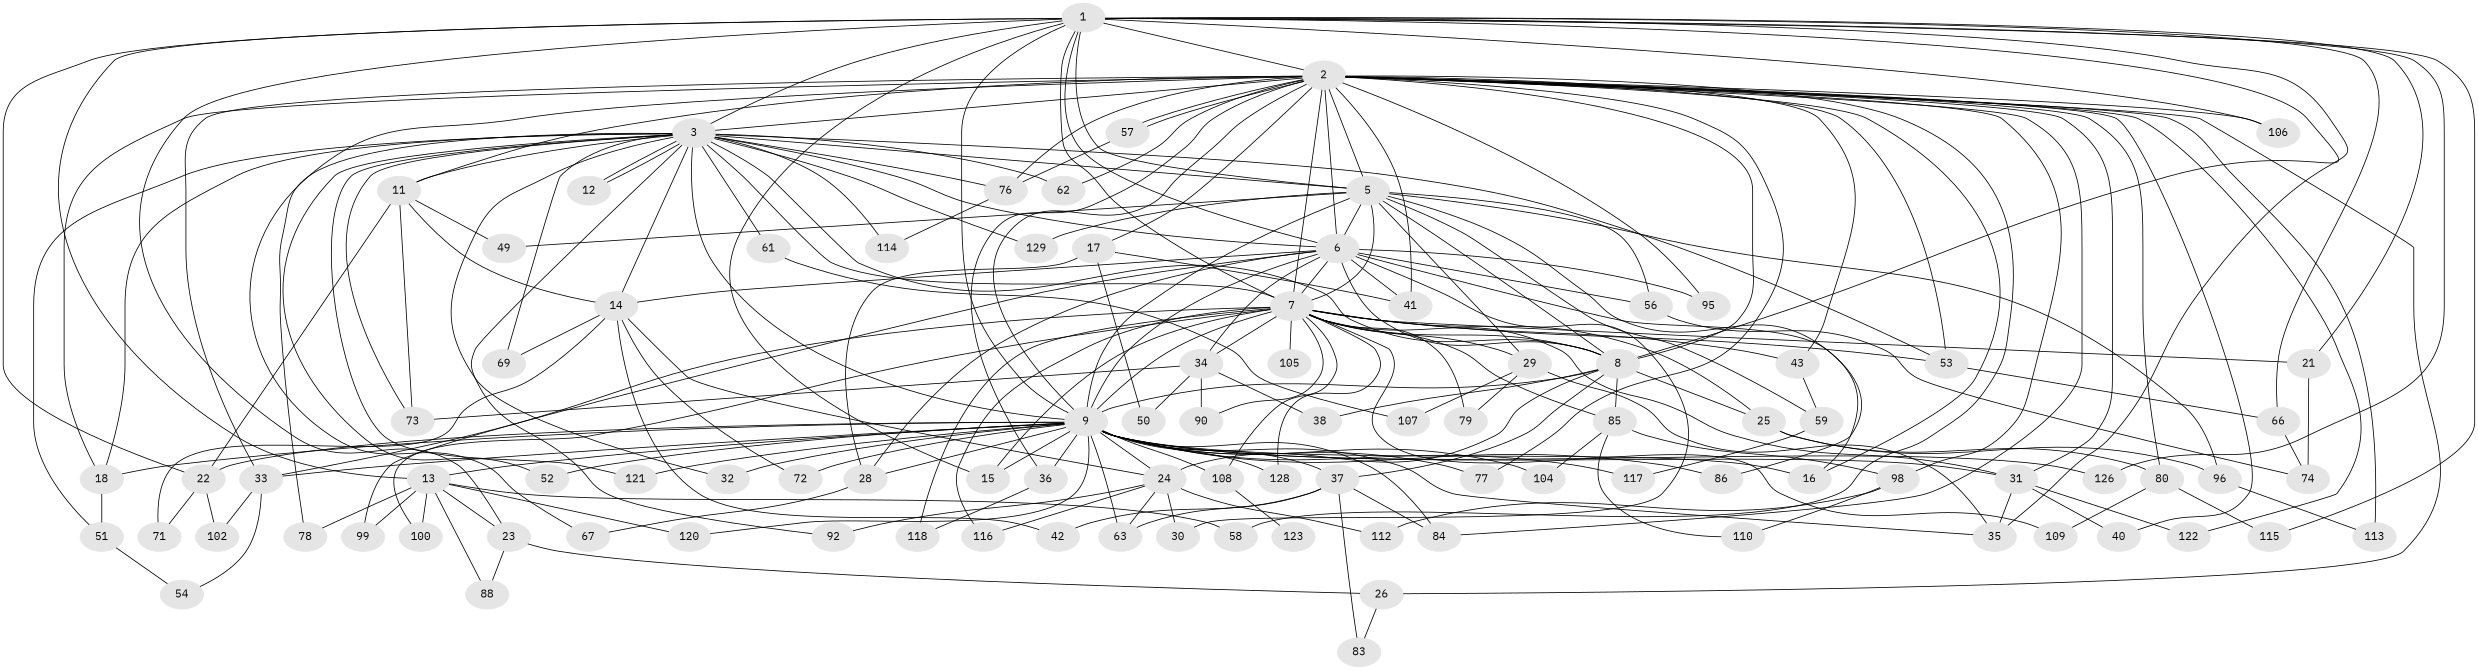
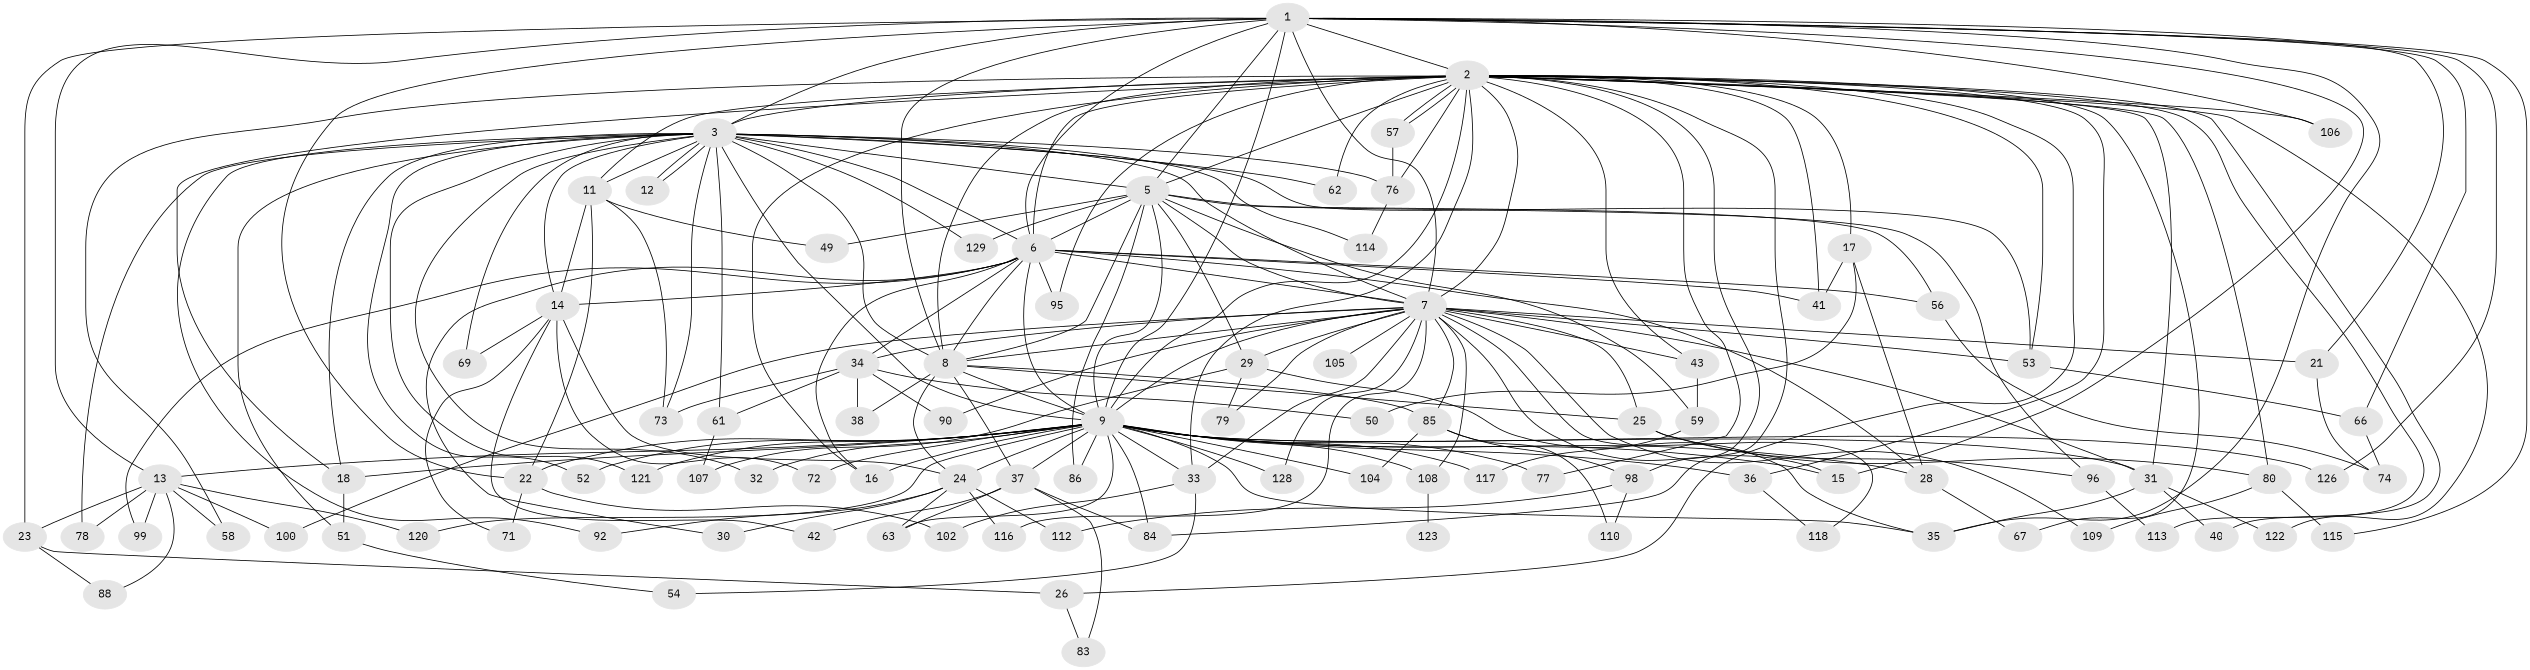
  graph {
    fontname="IBM Plex Mono"
    node [color=gray90 fontname="IBM Plex Mono" style=filled]
    edge [fontname="IBM Plex Mono"]
    1 [super="+70"]
    2 [super="+4"]
    3 [super="+60"]
    5 [super="+10"]
    6 [super="+119"]
    7 [super="+47"]
    8 [super="+19"]
    9 [super="+94"]
    13 [super="+20"]
    15 [super="+75"]
    21
    22 [super="+44"]
    23
    35 [super="+89"]
    66 [super="+93"]
    106 [super="+111"]
    115
    126
    11 [super="+64"]
    16 [super="+87"]
    17 [super="+81"]
    18 [super="+82"]
    26
    31 [super="+39"]
    33 [super="+48"]
    36 [super="+97"]
    40
    41 [super="+91"]
    43
    53 [super="+68"]
    57
    58
    62
    67
    76 [super="+101"]
    77
    80
    84 [super="+125"]
    95
    98
    113
    122
    12
    14 [super="+55"]
    32
    51 [super="+124"]
    52
    61
    69
    73 [super="+103"]
    78
    92
    114
    121
    129
    29 [super="+127"]
    49
    56
    59
    86
    96
    28
    30
    34 [super="+46"]
    99
    25 [super="+27"]
    79
    85
    90
    100
    105
    108
    109
    116
    118
    128
    24 [super="+45"]
    37
    38
    63 [super="+65"]
    72
    104
    117
    120
    88
    74
    71
    102
    50
    83
    54
    112
    110
    42
    107
    123
    1 -- 2 [weight=2]
    1 -- 3
    1 -- 5 [weight=2]
    1 -- 6 [weight=2]
    1 -- 7
    1 -- 8
    1 -- 9 [weight=2]
    1 -- 13
    1 -- 15
    1 -- 21
    1 -- 22 [weight=2]
    1 -- 23
    1 -- 35
    1 -- 66
    1 -- 106 [weight=2]
    1 -- 115
    1 -- 126
    2 -- 3 [weight=2]
    2 -- 5 [weight=4]
    2 -- 6 [weight=2]
    2 -- 7 [weight=3]
    2 -- 8 [weight=2]
    2 -- 9 [weight=2]
    2 -- 106
    2 -- 11
    2 -- 16
    2 -- 17 [weight=2]
    2 -- 18
    2 -- 26
    2 -- 31
    2 -- 33
    2 -- 36 [weight=2]
    2 -- 40
    2 -- 41
    2 -- 43
    2 -- 53
    2 -- 57
    2 -- 57
    2 -- 58
    2 -- 62
    2 -- 67
    2 -- 76
    2 -- 77
    2 -- 80
    2 -- 84
    2 -- 95
    2 -- 98
    2 -- 113
    2 -- 122
    3 -- 5 [weight=2]
    3 -- 6
    3 -- 7
    3 -- 8
    3 -- 9 [weight=2]
    3 -- 11
    3 -- 18
    3 -- 53
    3 -- 62
    3 -- 76
    3 -- 12
    3 -- 12
    3 -- 14
    3 -- 32
    3 -- 51
    3 -- 52
    3 -- 61
    3 -- 69
    3 -- 73
    3 -- 78
    3 -- 92
    3 -- 114
    3 -- 121
    3 -- 129
    5 -- 6 [weight=2]
    5 -- 7 [weight=2]
    5 -- 8 [weight=3]
    5 -- 9 [weight=2]
    5 -- 129
    5 -- 29
    5 -- 49
    5 -- 56
    5 -- 59
    5 -- 86
    5 -- 96
    6 -- 7
    6 -- 8
    6 -- 9
    6 -- 16
    6 -- 41
    6 -- 95
    6 -- 14
    6 -- 56
    6 -- 28
    6 -- 30
    6 -- 34
    6 -- 99
    7 -- 8
    7 -- 9
    7 -- 15
    7 -- 21
    7 -- 31
    7 -- 33
    7 -- 43
    7 -- 53
    7 -- 29
    7 -- 34 [weight=2]
    7 -- 25 [weight=2]
    7 -- 79
    7 -- 85
    7 -- 90
    7 -- 100
    7 -- 105 [weight=2]
    7 -- 108
    7 -- 109
    7 -- 116
    7 -- 118
    7 -- 128
    8 -- 9
    8 -- 25
    8 -- 85
    8 -- 24
    8 -- 37
    8 -- 38
    9 -- 13 [weight=2]
    9 -- 15
    9 -- 22
    9 -- 35
    9 -- 126
    9 -- 16
    9 -- 18
    9 -- 31
    9 -- 33
    9 -- 36
    9 -- 77
    9 -- 84
    9 -- 32
    9 -- 52
    9 -- 121
    9 -- 86
    9 -- 28
    9 -- 108
    9 -- 128
    9 -- 24
    9 -- 37
    9 -- 63
    9 -- 72
    9 -- 104
    9 -- 117
    9 -- 120
    13 -- 23
    13 -- 58
    13 -- 78
    13 -- 99
    13 -- 100
    13 -- 120
    13 -- 88
    21 -- 74
    22 -- 71
    22 -- 102
    23 -- 26
    23 -- 88
    66 -- 74
    11 -- 22
    11 -- 14
    11 -- 73
    11 -- 49
    17 -- 41
    17 -- 28
    17 -- 50
    18 -- 51 [weight=2]
    26 -- 83
    31 -- 35
    31 -- 40
    31 -- 122
    33 -- 102
    33 -- 54
    36 -- 118
    43 -- 59
    53 -- 66
    57 -- 76
    76 -- 114
    80 -- 115
    80 -- 109
    98 -- 112
    98 -- 110
    14 -- 69
    14 -- 24
    14 -- 72
    14 -- 71
    14 -- 42
    51 -- 54
    61 -- 107
    29 -- 35
    29 -- 79
    29 -- 107
    56 -- 74
    59 -- 117
    96 -- 113
    28 -- 67
+   34 -- 61
    34 -- 73
    34 -- 90
    34 -- 38
    34 -- 50
    25 -- 80
    25 -- 96
    85 -- 98
    85 -- 104
    85 -- 110
    108 -- 123
    24 -- 92
    24 -- 30
    24 -- 116
    24 -- 63
    24 -- 112
    37 -- 84
    37 -- 63
    37 -- 83
    37 -- 42
  }
